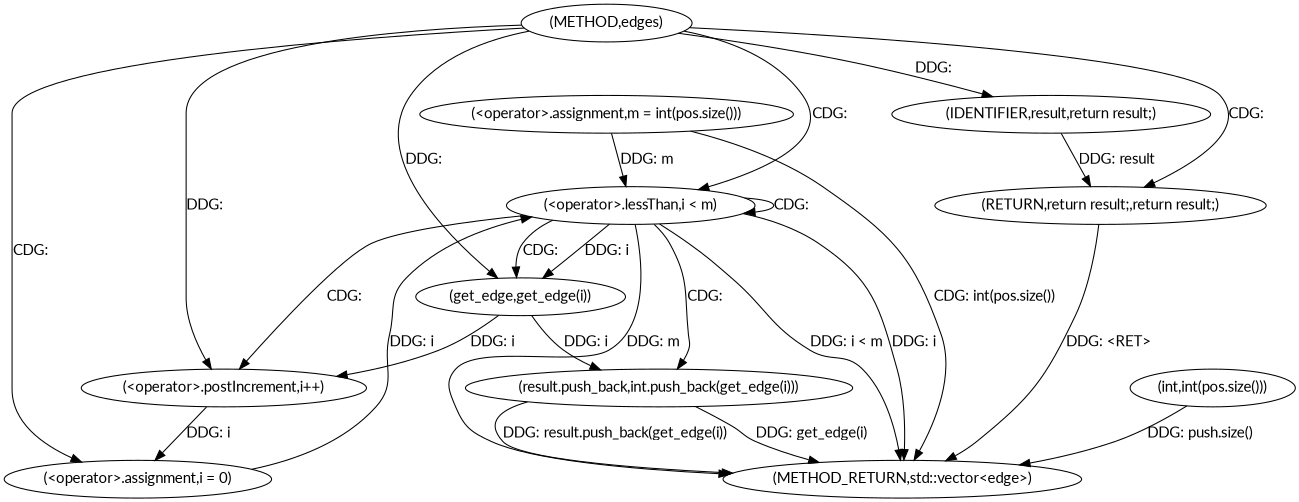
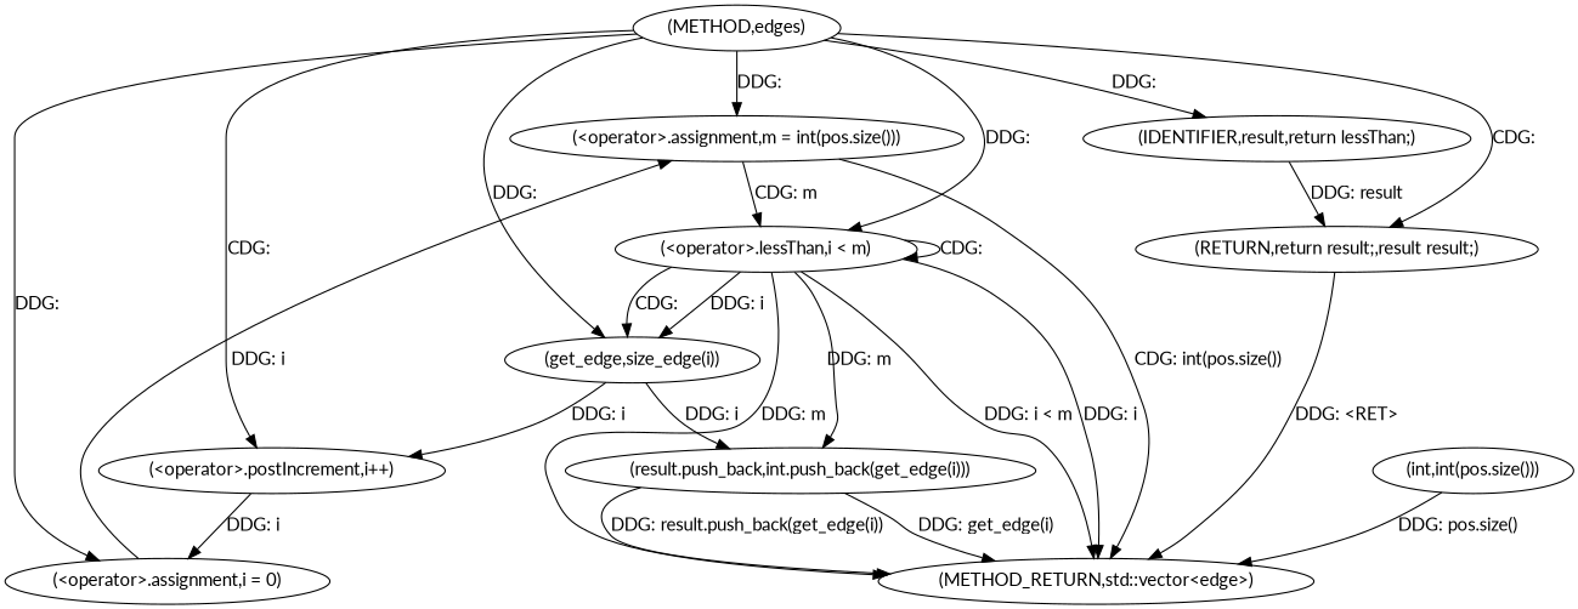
  digraph {
    fontname=Lato
    node [fontname=Lato]
    edge [fontname=Lato]
    n1 [label="(METHOD,edges)"]
    n2 [label="(<operator>.assignment,m = int(pos.size()))"]
-   n3 [label="(RETURN,return result;,return result;)"]
+   n3 [label="(RETURN,return result;,result result;)"]
    n4 [label="(<operator>.assignment,i = 0)"]
    n5 [label="(<operator>.lessThan,i < m)"]
    n6 [label="(<operator>.postIncrement,i++)"]
-   n7 [label="(IDENTIFIER,result,return result;)"]
-   n8 [label="(get_edge,get_edge(i))"]
+   n7 [label="(IDENTIFIER,result,return lessThan;)"]
+   n8 [label="(get_edge,size_edge(i))"]
    n9 [label="(METHOD_RETURN,std::vector<edge>)"]
    n10 [label="(result.push_back,int.push_back(get_edge(i)))"]
    n11 [label="(int,int(pos.size()))"]
+   n1 -> n2 [label="DDG: "]
    n1 -> n3 [label="CDG: "]
-   n1 -> n4 [label="CDG: "]
-   n1 -> n5 [label="CDG: "]
-   n1 -> n6 [label="DDG: "]
+   n1 -> n4 [label="DDG: "]
+   n1 -> n5 [label="DDG: "]
+   n1 -> n6 [label="CDG: "]
    n1 -> n7 [label="DDG: "]
    n1 -> n8 [label="DDG: "]
-   n2 -> n5 [label="DDG: m"]
+   n2 -> n5 [label="CDG: m"]
    n2 -> n9 [label="CDG: int(pos.size())"]
    n3 -> n9 [label="DDG: <RET>"]
-   n4 -> n5 [label="DDG: i"]
+   n4 -> n2 [label="DDG: i"]
    n5 -> n5 [label="CDG: "]
-   n5 -> n6 [label="CDG: "]
    n5 -> n8 [label="DDG: i"]
    n5 -> n8 [label="CDG: "]
    n5 -> n9 [label="DDG: i"]
    n5 -> n9 [label="DDG: m"]
    n5 -> n9 [label="DDG: i < m"]
-   n5 -> n10 [label="CDG: "]
+   n5 -> n10 [label="DDG: m"]
    n6 -> n4 [label="DDG: i"]
    n7 -> n3 [label="DDG: result"]
    n8 -> n6 [label="DDG: i"]
    n8 -> n10 [label="DDG: i"]
    n10 -> n9 [label="DDG: get_edge(i)"]
    n10 -> n9 [label="DDG: result.push_back(get_edge(i))"]
-   n11 -> n9 [label="DDG: push.size()"]
+   n11 -> n9 [label="DDG: pos.size()"]
  }
